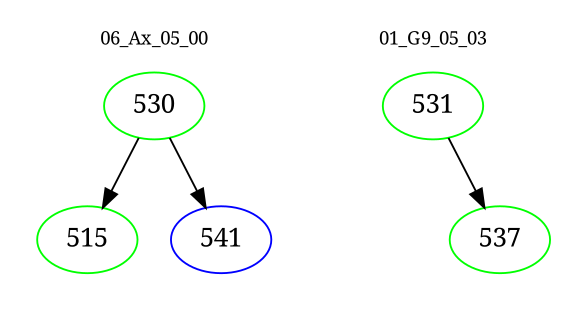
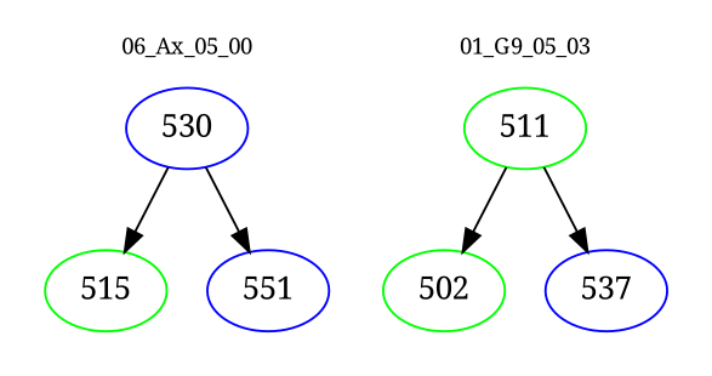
  digraph {
    fontname="Noto Serif"
    node [color=green fontname="Noto Serif"]
    edge [color=black fontname="Noto Serif"]
-   n1 [label=530]
+   n1 [color=blue label=530]
    n2 [label=515]
-   n3 [color=blue label=541]
-   n4 [label=531]
-   n6 [label=537]
+   n3 [color=blue label=551]
+   n4 [label=511]
+   n5 [label=502]
+   n6 [color=blue label=537]
    subgraph cluster_1 {
      color=white
      fontsize=10
      label="06_Ax_05_00"
      n1
      n2
      n3
    }
    subgraph cluster_2 {
      color=white
      fontsize=10
      label="01_G9_05_03"
      n4
+     n5
      n6
    }
    n1 -> n2
    n1 -> n3
+   n4 -> n5
    n4 -> n6
  }
